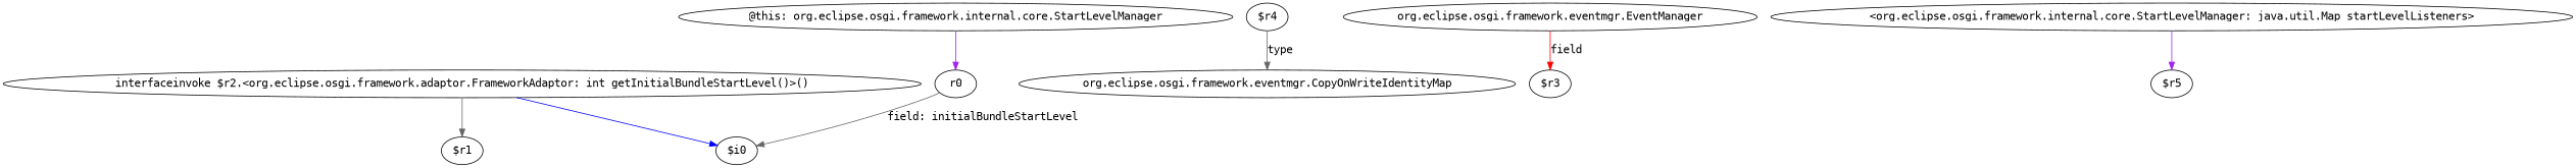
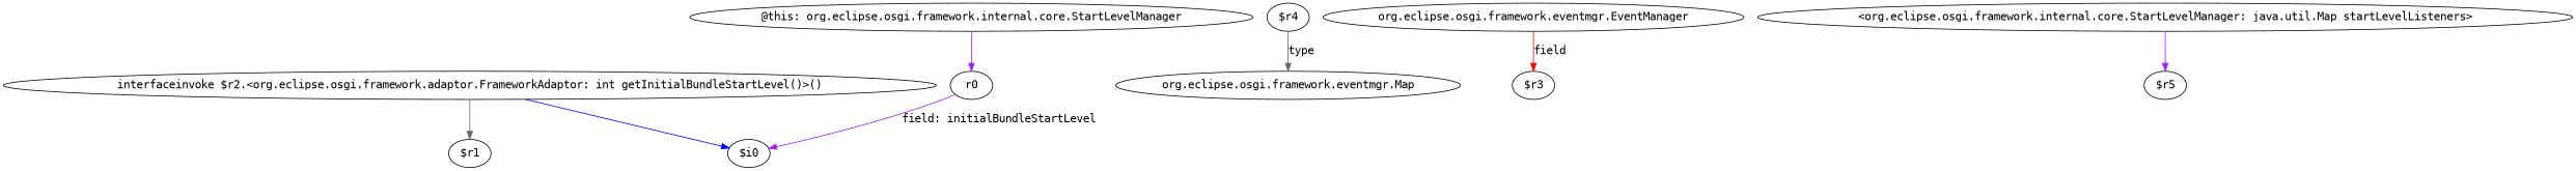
  digraph {
    fontname="DejaVu Sans Mono"
    node [fontname="DejaVu Sans Mono"]
    edge [color=gray40 fontname="DejaVu Sans Mono"]
    n1 [label="interfaceinvoke $r2.<org.eclipse.osgi.framework.adaptor.FrameworkAdaptor: int getInitialBundleStartLevel()>()"]
    n2 [label="$i0"]
    n3 [label="$r1"]
    n4 [label="@this: org.eclipse.osgi.framework.internal.core.StartLevelManager"]
    n5 [label=r0]
-   n6 [label="org.eclipse.osgi.framework.eventmgr.CopyOnWriteIdentityMap"]
+   n6 [label="org.eclipse.osgi.framework.eventmgr.Map"]
    n7 [label="$r4"]
    n8 [label="org.eclipse.osgi.framework.eventmgr.EventManager"]
    n9 [label="$r3"]
    n10 [label="<org.eclipse.osgi.framework.internal.core.StartLevelManager: java.util.Map startLevelListeners>"]
    n11 [label="$r5"]
    n1 -> n2 [color=blue]
    n1 -> n3
    n4 -> n5 [color=purple]
-   n5 -> n2 [label="field: initialBundleStartLevel"]
+   n5 -> n2 [color=purple label="field: initialBundleStartLevel"]
    n7 -> n6 [label=type]
    n8 -> n9 [color=red label=field]
    n10 -> n11 [color=purple]
  }
